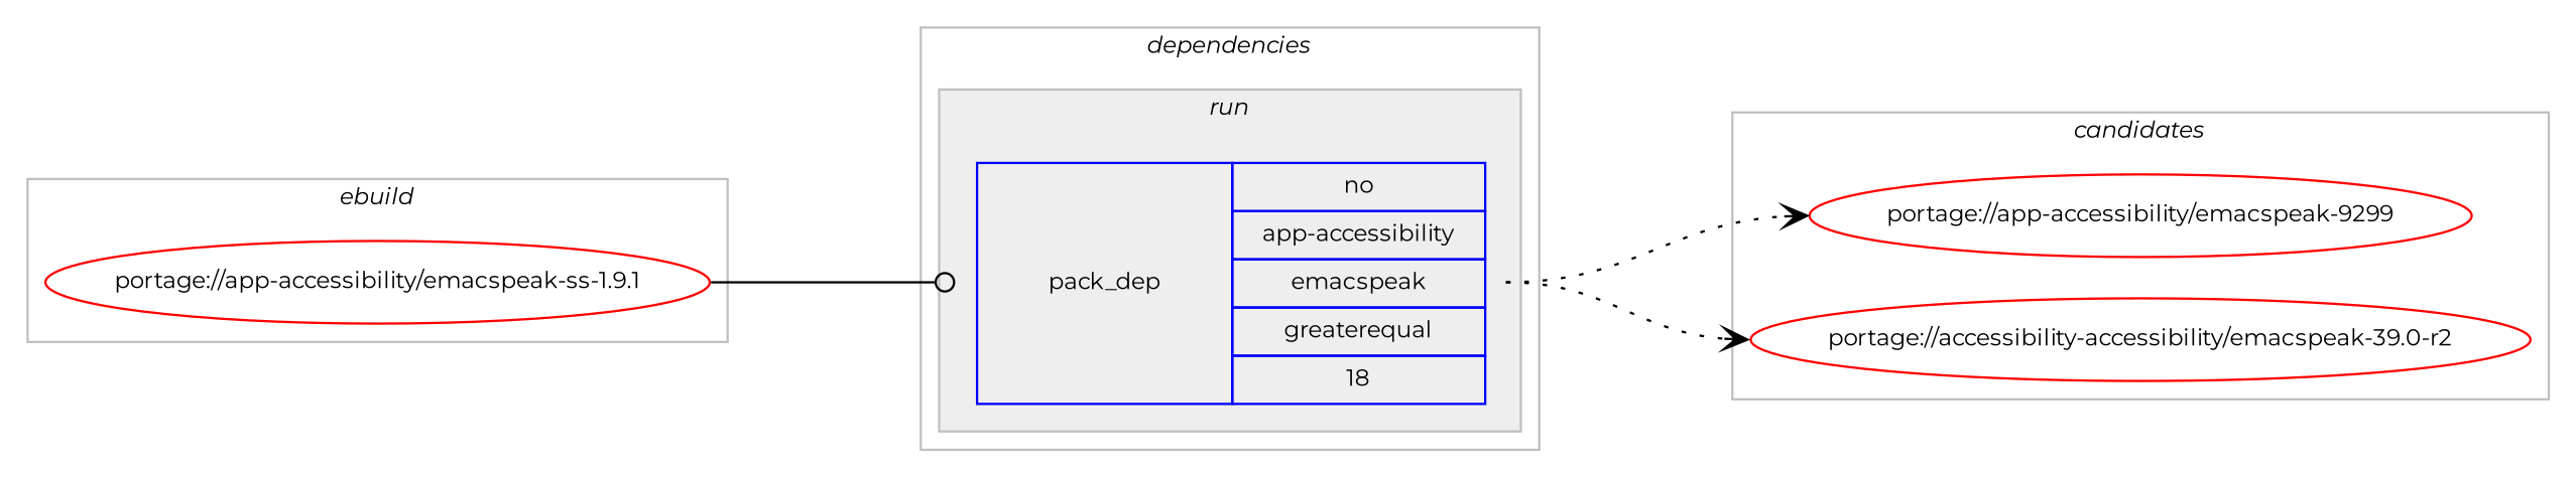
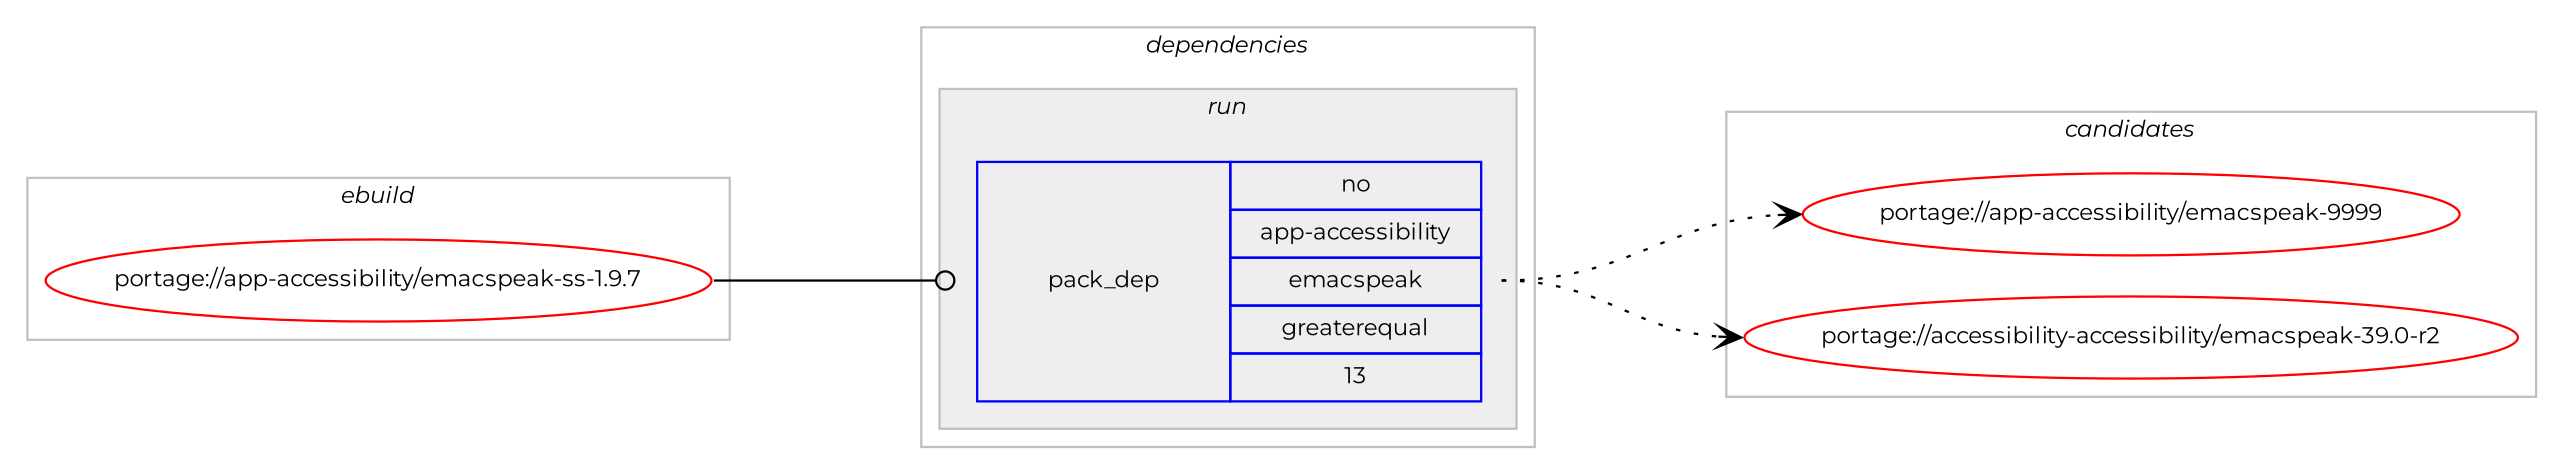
  digraph {
    compound=true
    concentrate=true
    fontname=Montserrat
    fontsize=10
    newrank=true
    rankdir=LR
    ranksep=1.5
    node [color=red fontname=Montserrat fontsize=10]
    edge [arrowhead=vee fontname=Montserrat headport=w style=dotted tailport=e weight=100]
-   n1 [label="portage://app-accessibility/emacspeak-ss-1.9.1" width=4]
-   n2 [color=blue label=<<TABLE BORDER="0" CELLBORDER="1" CELLSPACING="0" CELLPADDING="4" WIDTH="220"><TR><TD ROWSPAN="6" CELLPADDING="30">pack_dep</TD></TR><TR><TD WIDTH="110">no</TD></TR><TR><TD>app-accessibility</TD></TR><TR><TD>emacspeak</TD></TR><TR><TD>greaterequal</TD></TR><TR><TD>18</TD></TR></TABLE>> shape=none]
-   n3 [label="portage://app-accessibility/emacspeak-9299" width=4]
+   n1 [label="portage://app-accessibility/emacspeak-ss-1.9.7" width=4]
+   n2 [color=blue label=<<TABLE BORDER="0" CELLBORDER="1" CELLSPACING="0" CELLPADDING="4" WIDTH="220"><TR><TD ROWSPAN="6" CELLPADDING="30">pack_dep</TD></TR><TR><TD WIDTH="110">no</TD></TR><TR><TD>app-accessibility</TD></TR><TR><TD>emacspeak</TD></TR><TR><TD>greaterequal</TD></TR><TR><TD>13</TD></TR></TABLE>> shape=none]
+   n3 [label="portage://app-accessibility/emacspeak-9999" width=4]
    n4 [label="portage://accessibility-accessibility/emacspeak-39.0-r2" width=4]
    subgraph cluster_1 {
      color=gray
      label=<<i>ebuild</i>>
      n1
    }
    subgraph cluster_2 {
      color=gray
      label=<<i>dependencies</i>>
      subgraph cluster_3 {
        color=gray
        fillcolor="#eeeeee"
        label=<<i>compile</i>>
        style=filled
      }
      subgraph cluster_4 {
        color=gray
        fillcolor="#eeeeee"
        label=<<i>compile and run</i>>
        style=filled
      }
      subgraph cluster_5 {
        color=gray
        fillcolor="#eeeeee"
        label=<<i>run</i>>
        style=filled
        subgraph sub_6 {
          color=gray
          fillcolor="#eeeeee"
          label=<<i>run</i>>
          style=filled
          n2
        }
      }
    }
    subgraph cluster_7 {
      color=gray
      label=<<i>candidates</i>>
      rank=same
      subgraph sub_8 {
        color=black
        label=<<i>candidates</i>>
        nodesep=1
        rank=same
        n3
        n4
      }
    }
    n1 -> n2 [arrowhead=odot style=solid weight=20]
    n2 -> n3
    n2 -> n4
  }
